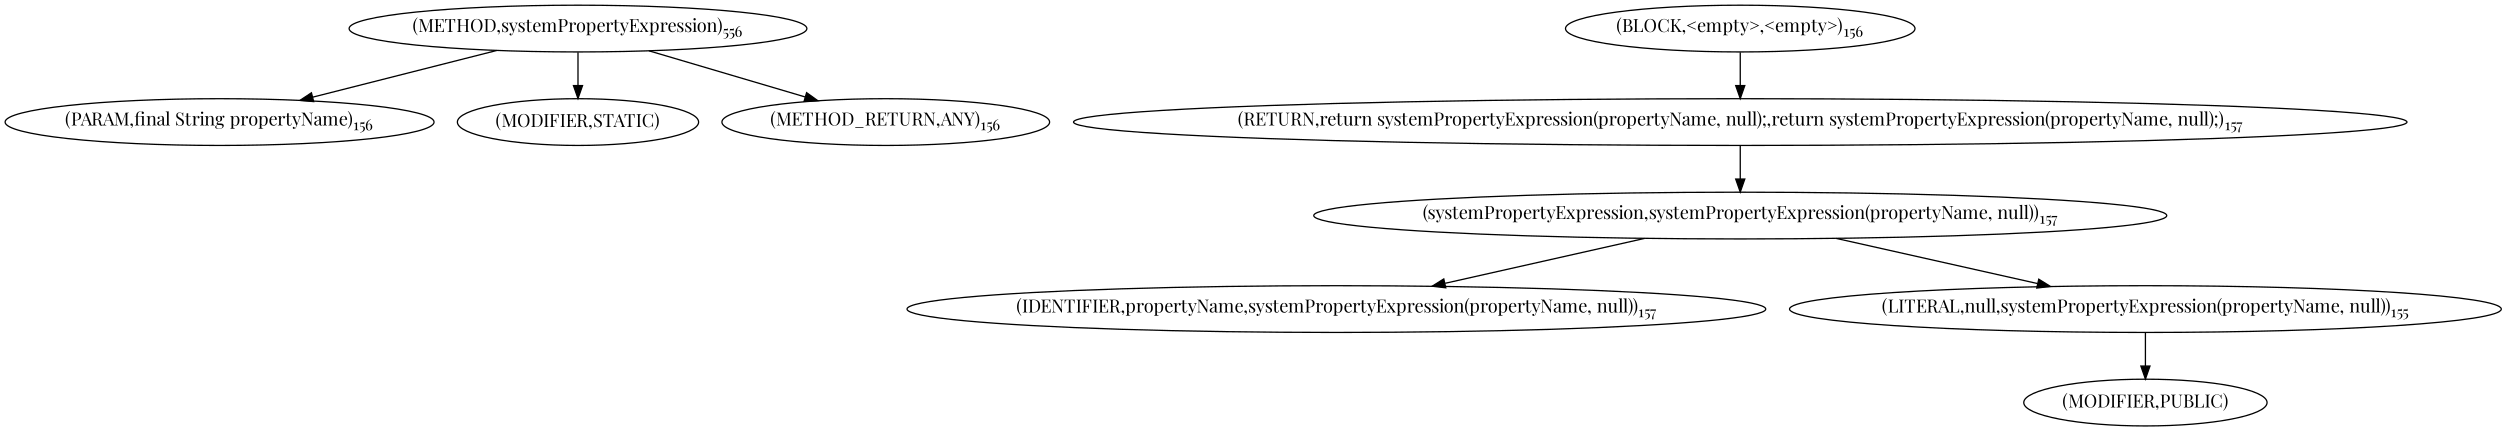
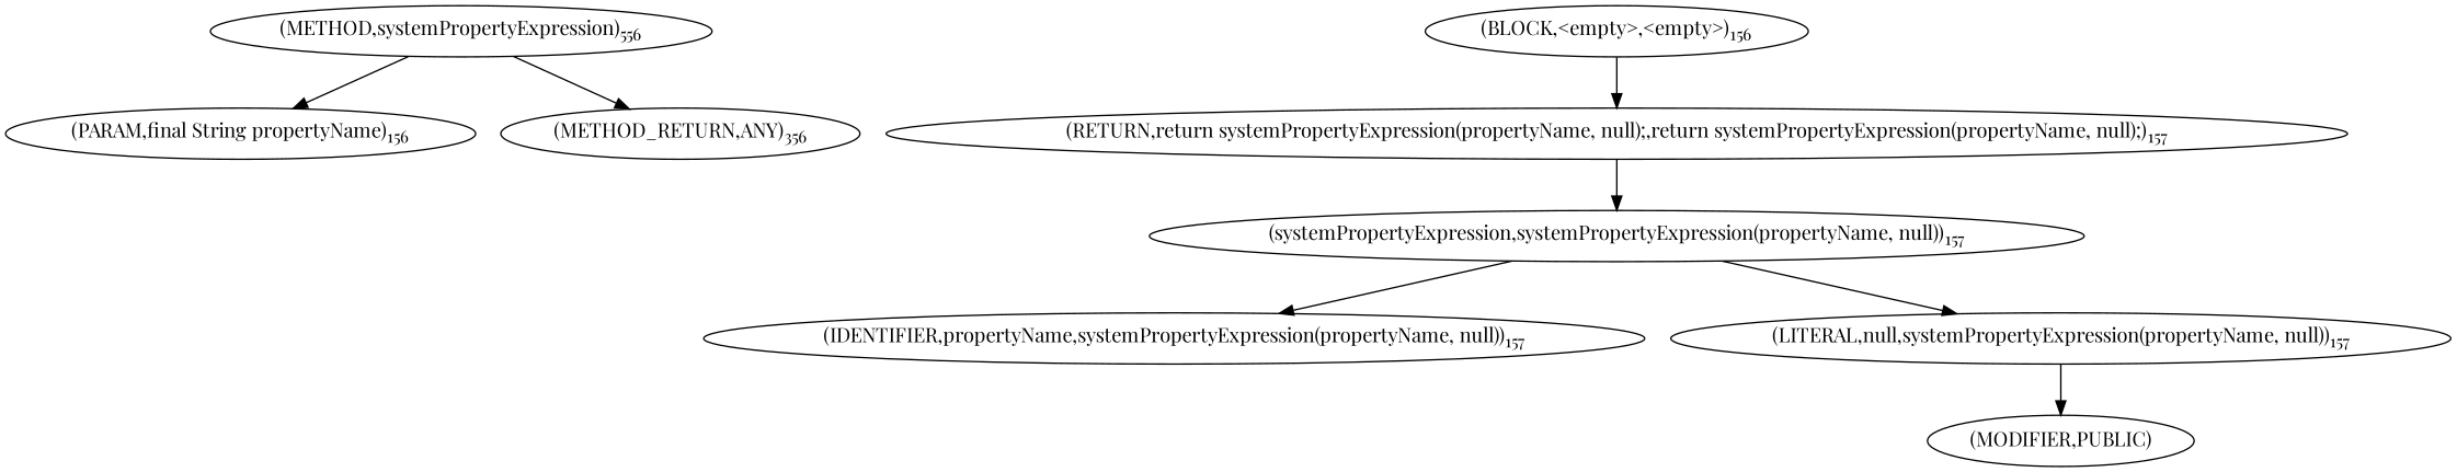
  digraph {
    fontname="Playfair Display"
    node [fontname="Playfair Display"]
    edge [fontname="Playfair Display"]
    n1 [label=<(METHOD,systemPropertyExpression)<SUB>556</SUB>>]
    n2 [label=<(PARAM,final String propertyName)<SUB>156</SUB>>]
-   n3 [label=<(MODIFIER,STATIC)>]
-   n4 [label=<(METHOD_RETURN,ANY)<SUB>156</SUB>>]
+   n4 [label=<(METHOD_RETURN,ANY)<SUB>356</SUB>>]
    n5 [label=<(BLOCK,&lt;empty&gt;,&lt;empty&gt;)<SUB>156</SUB>>]
    n6 [label=<(RETURN,return systemPropertyExpression(propertyName, null);,return systemPropertyExpression(propertyName, null);)<SUB>157</SUB>>]
    n7 [label=<(MODIFIER,PUBLIC)>]
    n8 [label=<(systemPropertyExpression,systemPropertyExpression(propertyName, null))<SUB>157</SUB>>]
    n9 [label=<(IDENTIFIER,propertyName,systemPropertyExpression(propertyName, null))<SUB>157</SUB>>]
-   n10 [label=<(LITERAL,null,systemPropertyExpression(propertyName, null))<SUB>155</SUB>>]
+   n10 [label=<(LITERAL,null,systemPropertyExpression(propertyName, null))<SUB>157</SUB>>]
    n1 -> n2
-   n1 -> n3
    n1 -> n4
    n5 -> n6
    n6 -> n8
    n8 -> n9
    n8 -> n10
    n10 -> n7
  }
